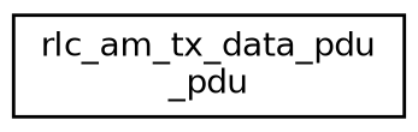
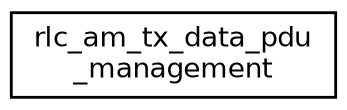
  digraph {
    rankdir=LR
-   n1 [color=black fillcolor=white fontname=Helvetica fontsize=10 height=0.2 label="rlc_am_tx_data_pdu\l_pdu" shape=record style=filled width=0.4]
+   n1 [color=black fillcolor=white fontname=Helvetica fontsize=10 height=0.2 label="rlc_am_tx_data_pdu\l_management" shape=record style=filled width=0.4]
  }
